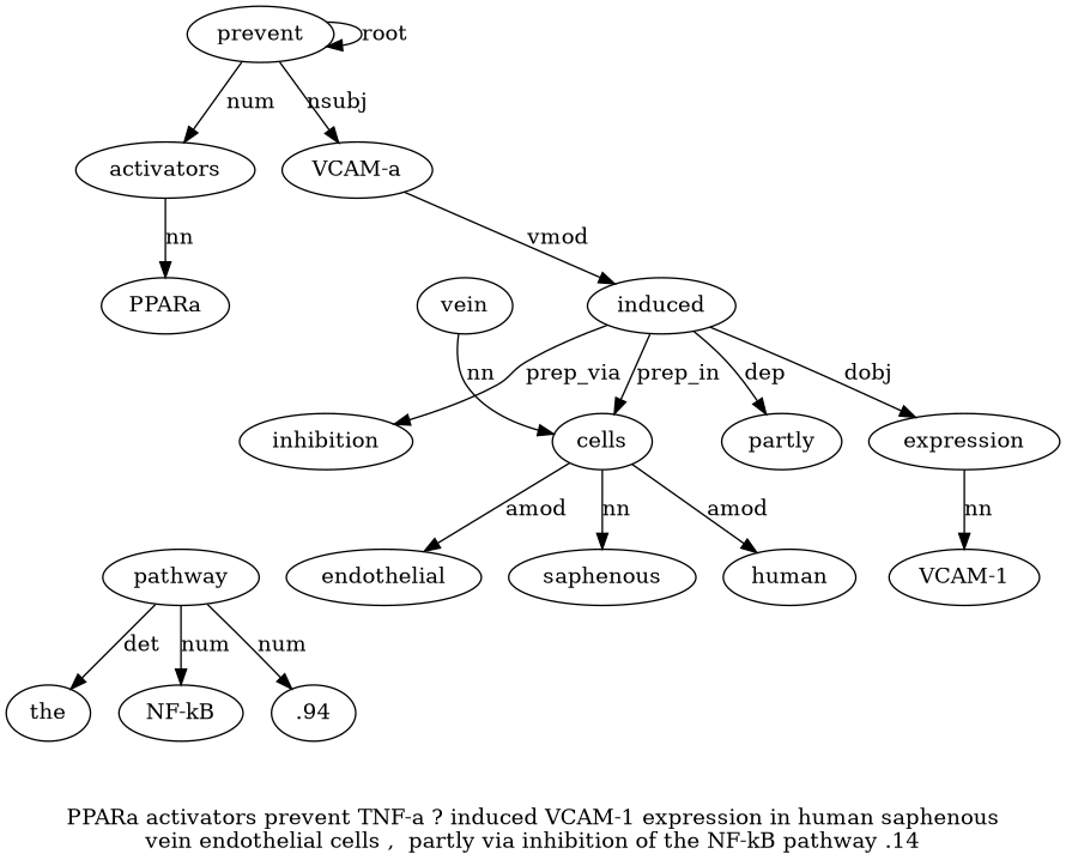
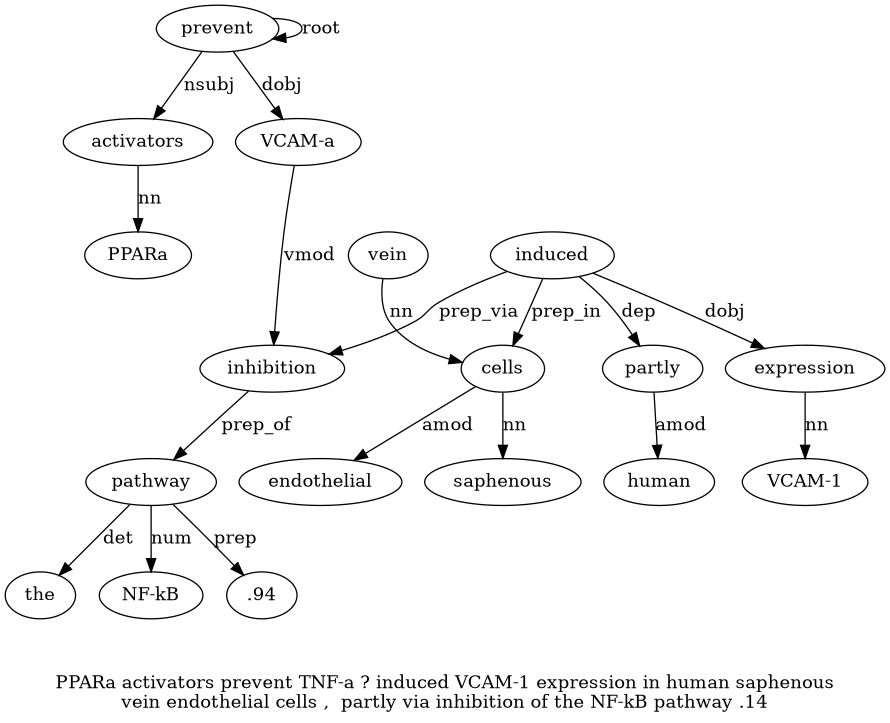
  digraph {
    label="PPARa activators prevent TNF-a ? induced VCAM-1 expression in human saphenous\nvein endothelial cells ,  partly via inhibition of the NF-kB pathway .14"
    node [fillcolor=white style=filled]
    n1 [label=activators]
    n2 [label=PPARa]
    n3 [label=prevent]
    n4 [label="VCAM-a"]
    n5 [label=induced]
    n6 [label=expression]
    n7 [label=cells]
    n8 [label=partly]
    n9 [label=inhibition]
    n10 [label="VCAM-1"]
    n11 [label=human]
    n12 [label=saphenous]
    n13 [label=endothelial]
    n14 [label=pathway]
    n15 [label=vein]
    n16 [label=the]
    n17 [label="NF-kB"]
    n18 [label=.94]
    n1 -> n2 [label=nn]
-   n3 -> n1 [label=num]
+   n3 -> n1 [label=nsubj]
    n3 -> n3 [label=root]
-   n3 -> n4 [label=nsubj]
-   n4 -> n5 [label=vmod]
+   n3 -> n4 [label=dobj]
+   n4 -> n9 [label=vmod]
    n5 -> n6 [label=dobj]
    n5 -> n7 [label=prep_in]
    n5 -> n8 [label=dep]
    n5 -> n9 [label=prep_via]
    n6 -> n10 [label=nn]
-   n7 -> n11 [label=amod]
+   n8 -> n11 [label=amod]
    n7 -> n12 [label=nn]
    n7 -> n13 [label=amod]
+   n9 -> n14 [label=prep_of]
    n14 -> n16 [label=det]
    n14 -> n17 [label=num]
-   n14 -> n18 [label=num]
+   n14 -> n18 [label=prep]
    n15 -> n7 [label=nn]
  }
